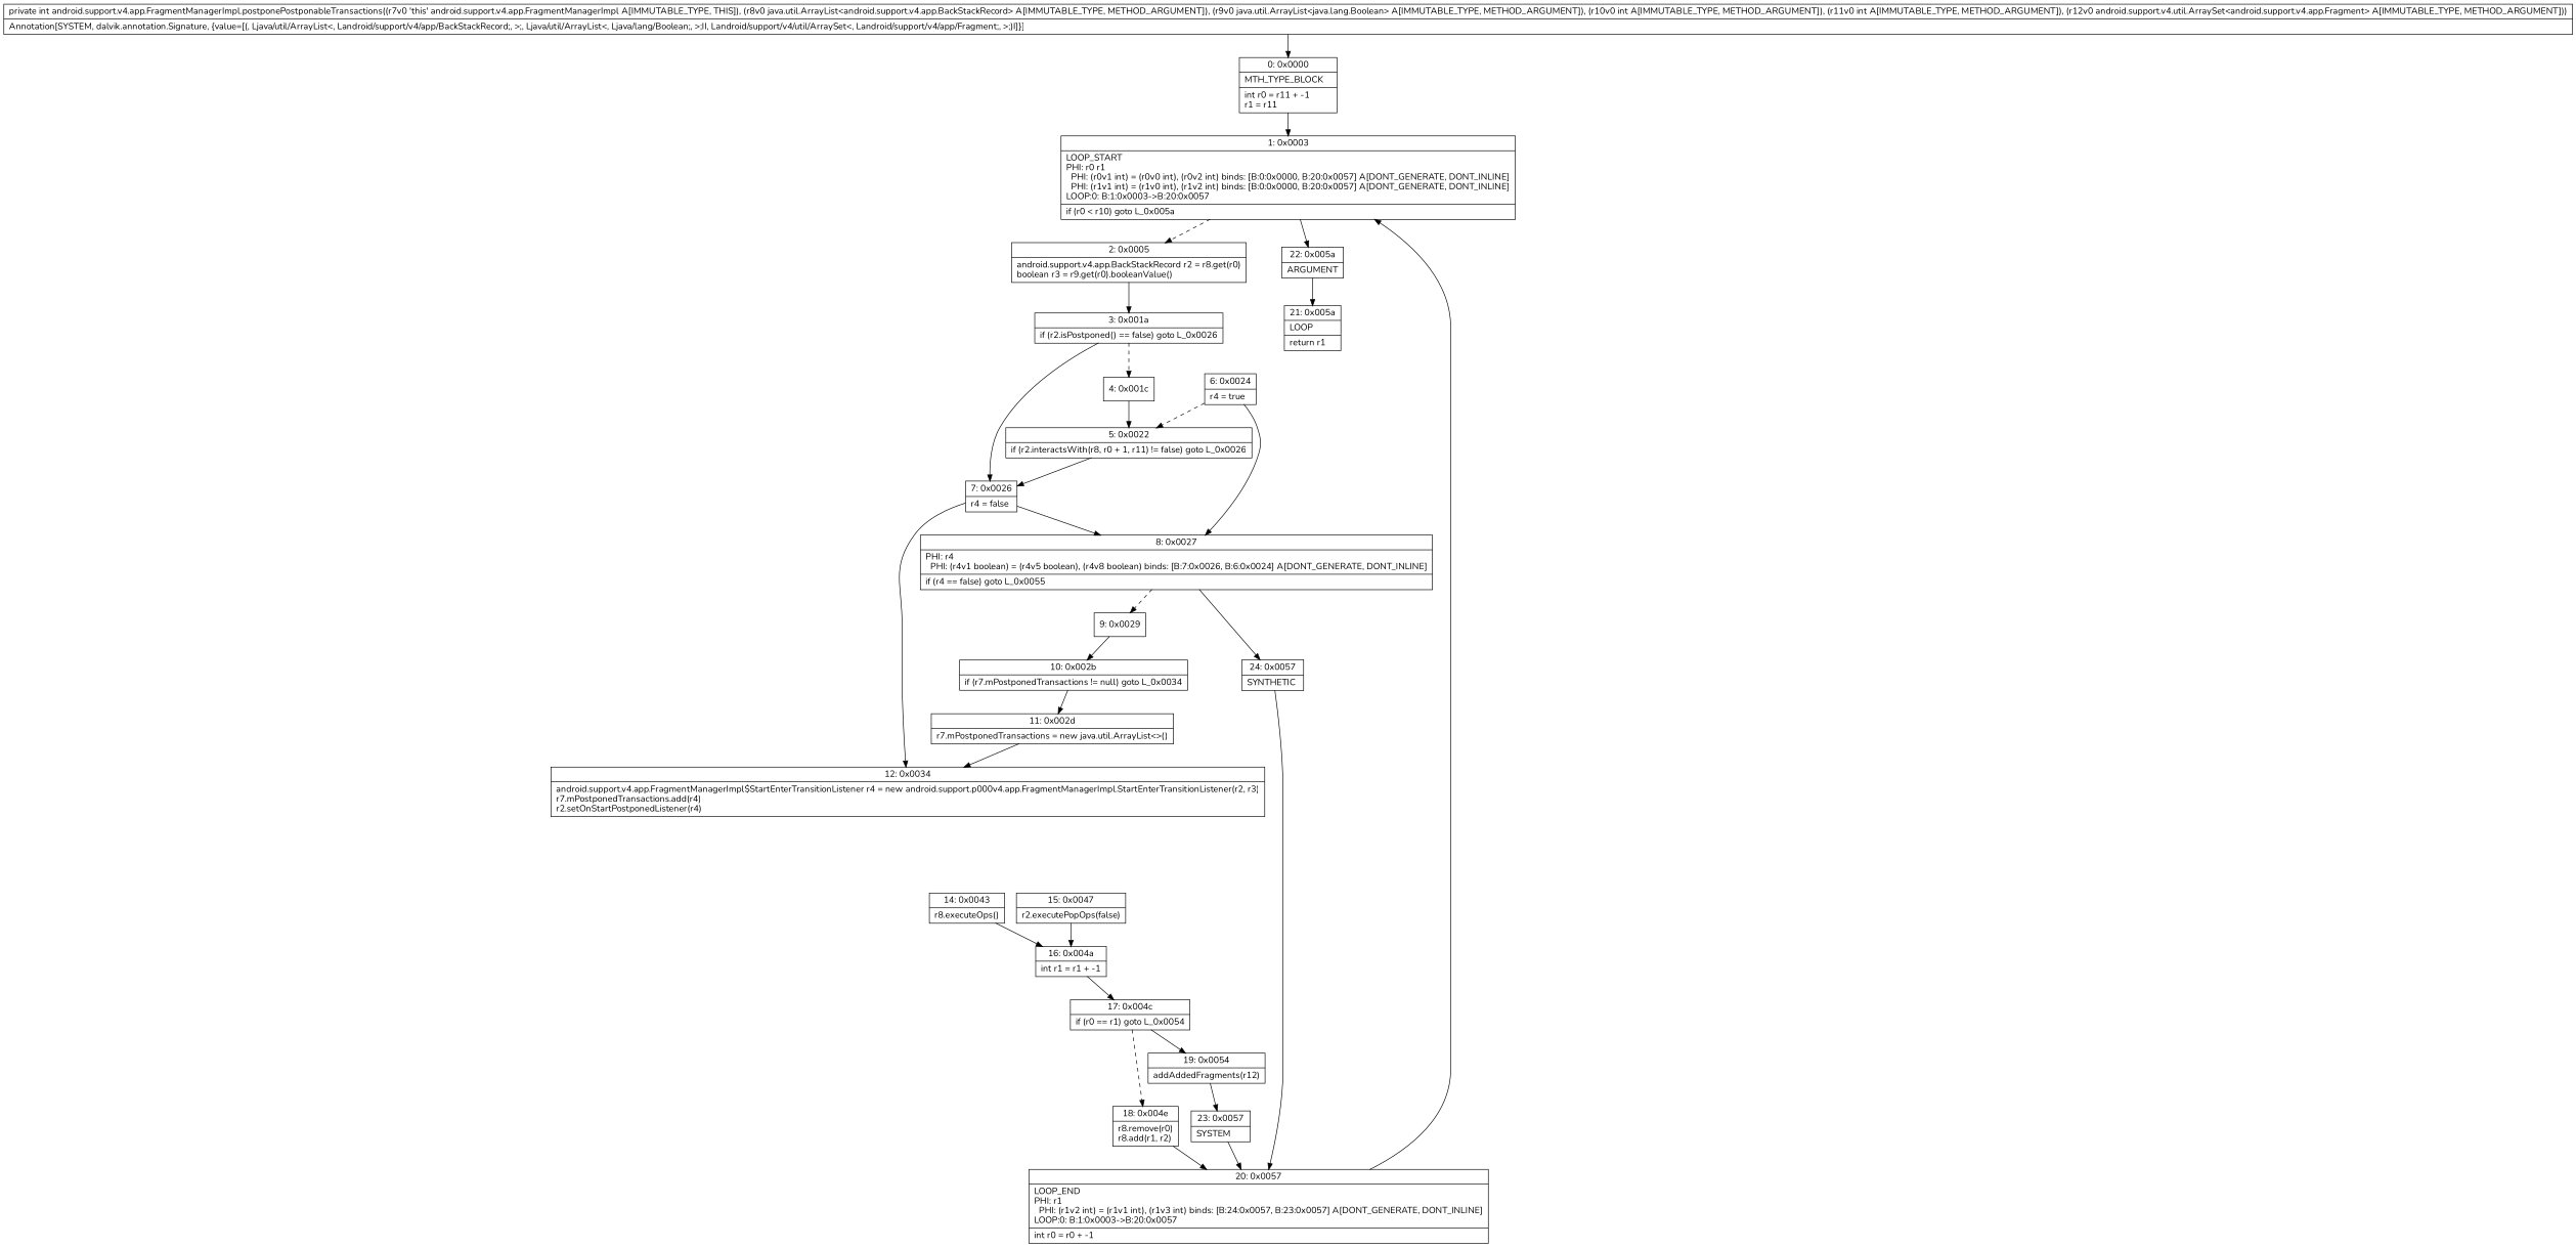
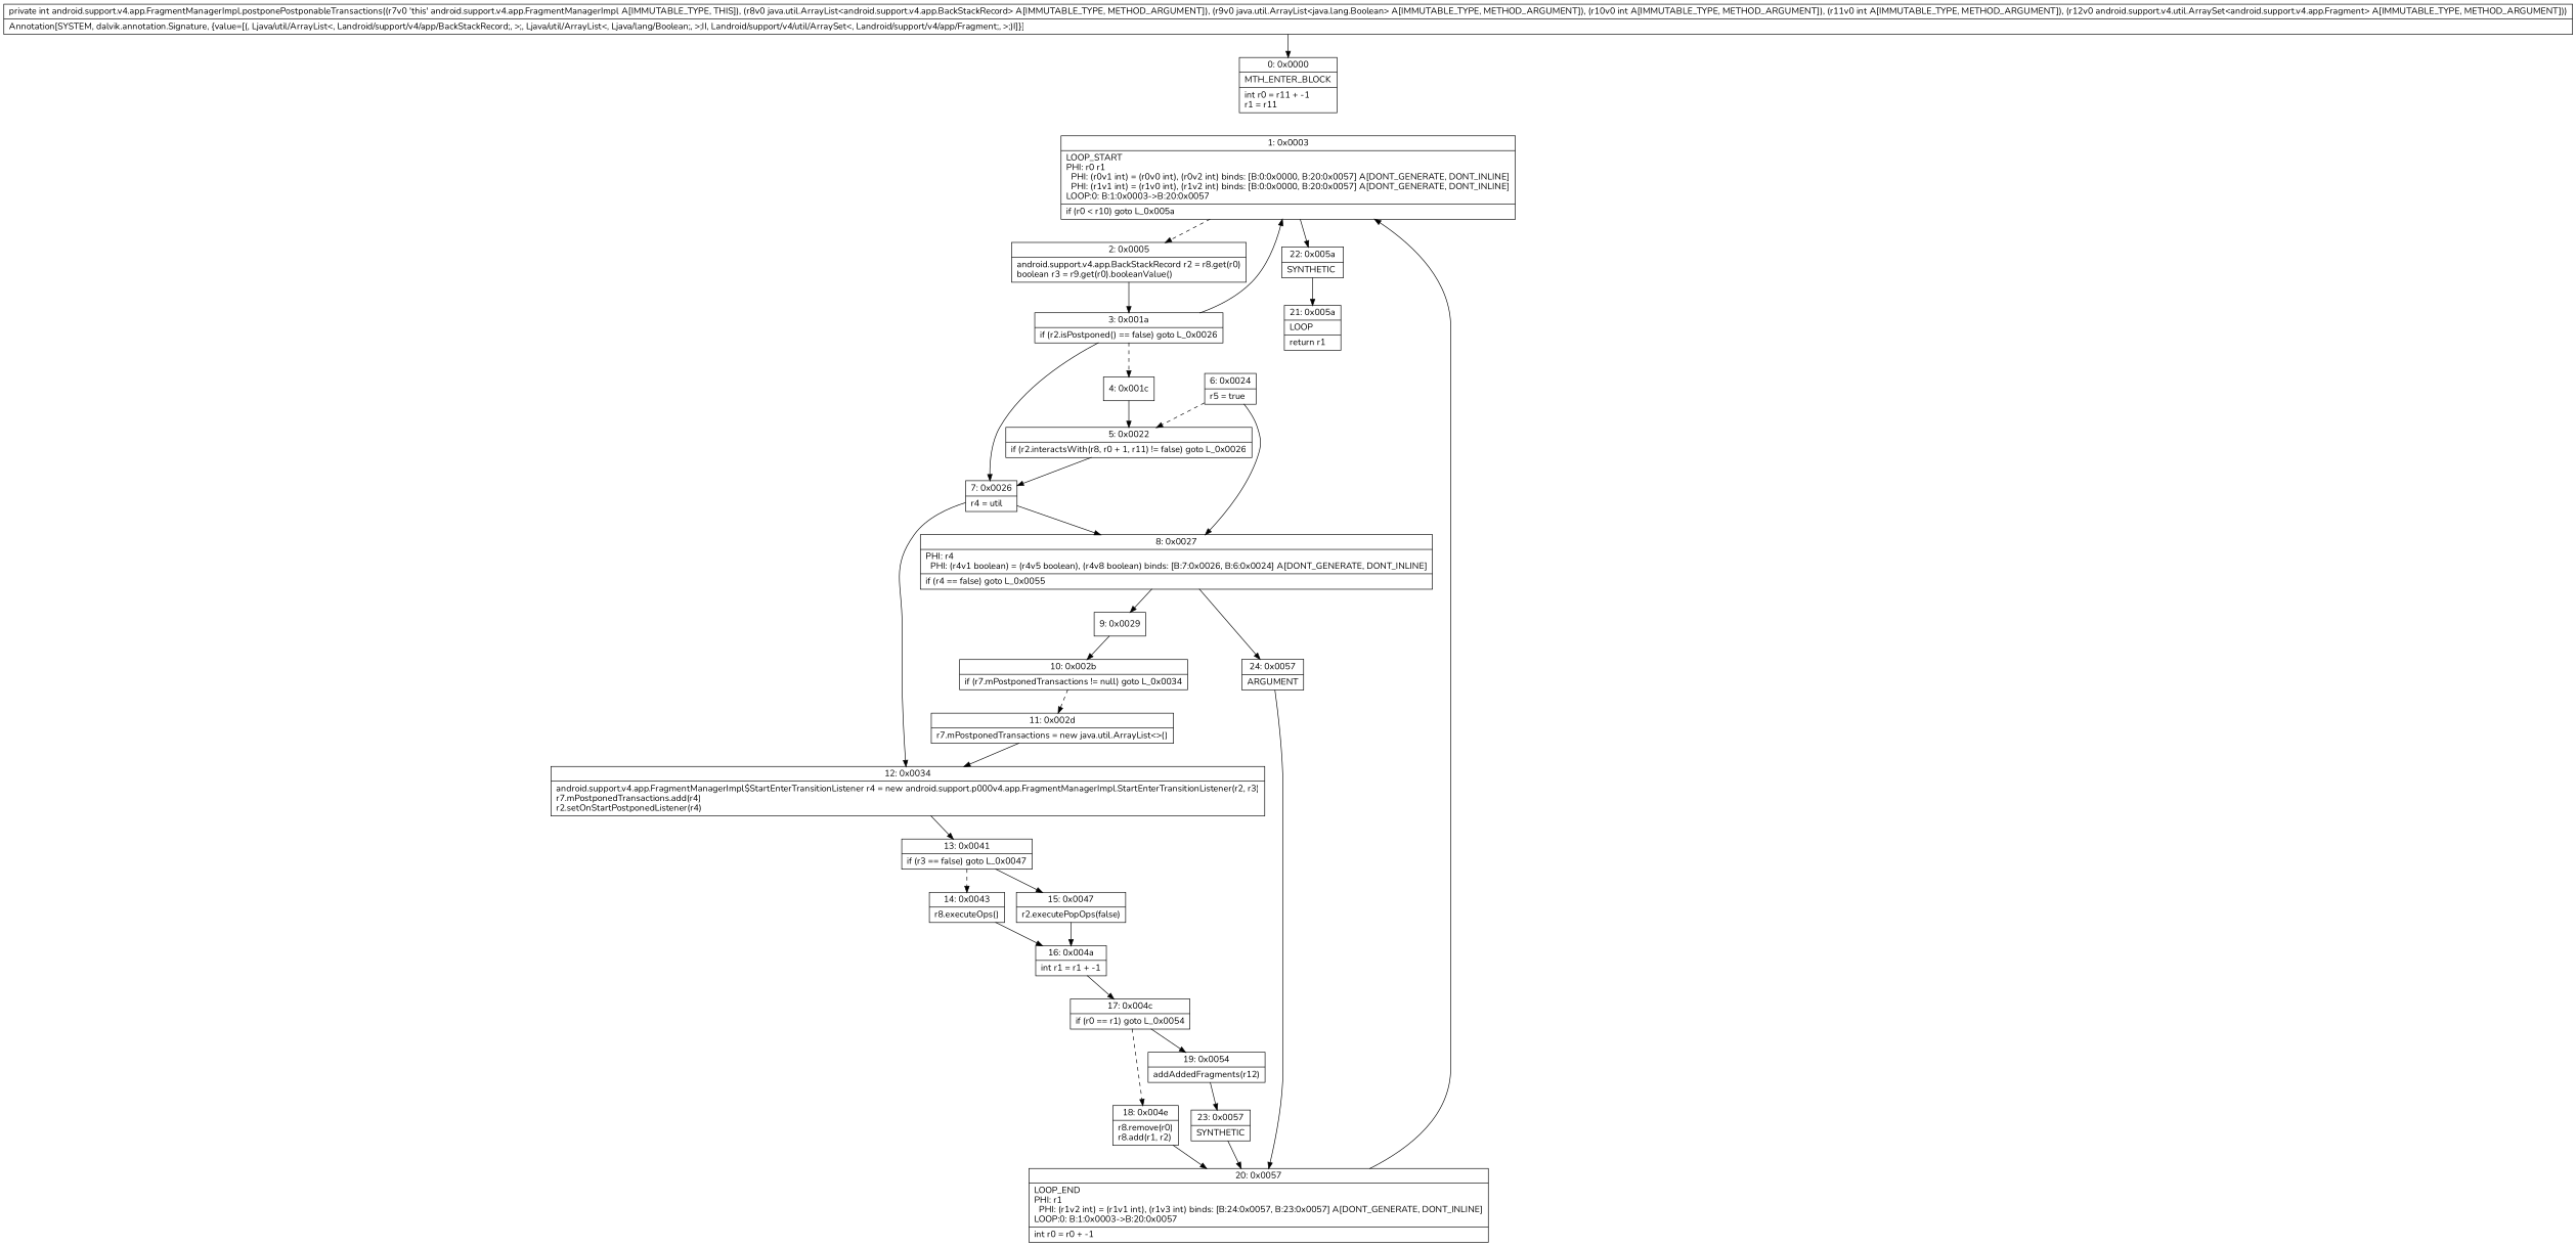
  digraph {
    fontname=Nunito
    node [fontname=Nunito shape=record]
    edge [fontname=Nunito]
-   n1 [label="{0\:\ 0x0000|MTH_TYPE_BLOCK\l|int r0 = r11 + \-1\lr1 = r11\l}"]
+   n1 [label="{0\:\ 0x0000|MTH_ENTER_BLOCK\l|int r0 = r11 + \-1\lr1 = r11\l}"]
    n2 [label="{1\:\ 0x0003|LOOP_START\lPHI: r0 r1 \l  PHI: (r0v1 int) = (r0v0 int), (r0v2 int) binds: [B:0:0x0000, B:20:0x0057] A[DONT_GENERATE, DONT_INLINE]\l  PHI: (r1v1 int) = (r1v0 int), (r1v2 int) binds: [B:0:0x0000, B:20:0x0057] A[DONT_GENERATE, DONT_INLINE]\lLOOP:0: B:1:0x0003\-\>B:20:0x0057\l|if (r0 \< r10) goto L_0x005a\l}"]
    n3 [label="{2\:\ 0x0005|android.support.v4.app.BackStackRecord r2 = r8.get(r0)\lboolean r3 = r9.get(r0).booleanValue()\l}"]
-   n4 [label="{22\:\ 0x005a|ARGUMENT\l}"]
+   n4 [label="{22\:\ 0x005a|SYNTHETIC\l}"]
    n5 [label="{3\:\ 0x001a|if (r2.isPostponed() == false) goto L_0x0026\l}"]
    n6 [label="{21\:\ 0x005a|LOOP\l|return r1\l}"]
    n7 [label="{4\:\ 0x001c}"]
-   n8 [label="{7\:\ 0x0026|r4 = false\l}"]
+   n8 [label="{7\:\ 0x0026|r4 = util\l}"]
    n9 [label="{5\:\ 0x0022|if (r2.interactsWith(r8, r0 + 1, r11) != false) goto L_0x0026\l}"]
    n10 [label="{8\:\ 0x0027|PHI: r4 \l  PHI: (r4v1 boolean) = (r4v5 boolean), (r4v8 boolean) binds: [B:7:0x0026, B:6:0x0024] A[DONT_GENERATE, DONT_INLINE]\l|if (r4 == false) goto L_0x0055\l}"]
    n11 [label="{12\:\ 0x0034|android.support.v4.app.FragmentManagerImpl$StartEnterTransitionListener r4 = new android.support.p000v4.app.FragmentManagerImpl.StartEnterTransitionListener(r2, r3)\lr7.mPostponedTransactions.add(r4)\lr2.setOnStartPostponedListener(r4)\l}"]
-   n12 [label="{6\:\ 0x0024|r4 = true\l}"]
+   n12 [label="{6\:\ 0x0024|r5 = true\l}"]
    n13 [label="{9\:\ 0x0029}"]
-   n14 [label="{24\:\ 0x0057|SYNTHETIC\l}"]
+   n14 [label="{24\:\ 0x0057|ARGUMENT\l}"]
    n15 [label="{10\:\ 0x002b|if (r7.mPostponedTransactions != null) goto L_0x0034\l}"]
    n16 [label="{20\:\ 0x0057|LOOP_END\lPHI: r1 \l  PHI: (r1v2 int) = (r1v1 int), (r1v3 int) binds: [B:24:0x0057, B:23:0x0057] A[DONT_GENERATE, DONT_INLINE]\lLOOP:0: B:1:0x0003\-\>B:20:0x0057\l|int r0 = r0 + \-1\l}"]
    n17 [label="{11\:\ 0x002d|r7.mPostponedTransactions = new java.util.ArrayList\<\>()\l}"]
+   n18 [label="{13\:\ 0x0041|if (r3 == false) goto L_0x0047\l}"]
    n19 [label="{14\:\ 0x0043|r8.executeOps()\l}"]
    n20 [label="{15\:\ 0x0047|r2.executePopOps(false)\l}"]
    n21 [label="{16\:\ 0x004a|int r1 = r1 + \-1\l}"]
    n22 [label="{17\:\ 0x004c|if (r0 == r1) goto L_0x0054\l}"]
    n23 [label="{18\:\ 0x004e|r8.remove(r0)\lr8.add(r1, r2)\l}"]
    n24 [label="{19\:\ 0x0054|addAddedFragments(r12)\l}"]
-   n25 [label="{23\:\ 0x0057|SYSTEM\l}"]
+   n25 [label="{23\:\ 0x0057|SYNTHETIC\l}"]
    n26 [label="{private int android.support.v4.app.FragmentManagerImpl.postponePostponableTransactions((r7v0 'this' android.support.v4.app.FragmentManagerImpl A[IMMUTABLE_TYPE, THIS]), (r8v0 java.util.ArrayList\<android.support.v4.app.BackStackRecord\> A[IMMUTABLE_TYPE, METHOD_ARGUMENT]), (r9v0 java.util.ArrayList\<java.lang.Boolean\> A[IMMUTABLE_TYPE, METHOD_ARGUMENT]), (r10v0 int A[IMMUTABLE_TYPE, METHOD_ARGUMENT]), (r11v0 int A[IMMUTABLE_TYPE, METHOD_ARGUMENT]), (r12v0 android.support.v4.util.ArraySet\<android.support.v4.app.Fragment\> A[IMMUTABLE_TYPE, METHOD_ARGUMENT]))  | Annotation[SYSTEM, dalvik.annotation.Signature, \{value=[(, Ljava\/util\/ArrayList\<, Landroid\/support\/v4\/app\/BackStackRecord;, \>;, Ljava\/util\/ArrayList\<, Ljava\/lang\/Boolean;, \>;II, Landroid\/support\/v4\/util\/ArraySet\<, Landroid\/support\/v4\/app\/Fragment;, \>;)I]\}]\l}"]
-   n1 -> n2
+   n5 -> n2
    n2 -> n3 [style=dashed]
    n2 -> n4
    n3 -> n5
    n4 -> n6
    n5 -> n7 [style=dashed]
    n5 -> n8
    n7 -> n9
    n8 -> n10
    n8 -> n11
    n9 -> n8
-   n10 -> n13 [style=dashed]
+   n10 -> n13 [style=solid]
    n10 -> n14
+   n11 -> n18
    n12 -> n9 [style=dashed]
    n12 -> n10
    n13 -> n15
    n14 -> n16
-   n15 -> n17 [style=solid]
+   n15 -> n17 [style=dashed]
    n16 -> n2
    n17 -> n11
+   n18 -> n19 [style=dashed]
+   n18 -> n20
    n19 -> n21
    n20 -> n21
    n21 -> n22
    n22 -> n23 [style=dashed]
    n22 -> n24
    n23 -> n16
    n24 -> n25
    n25 -> n16
    n26 -> n1
  }
